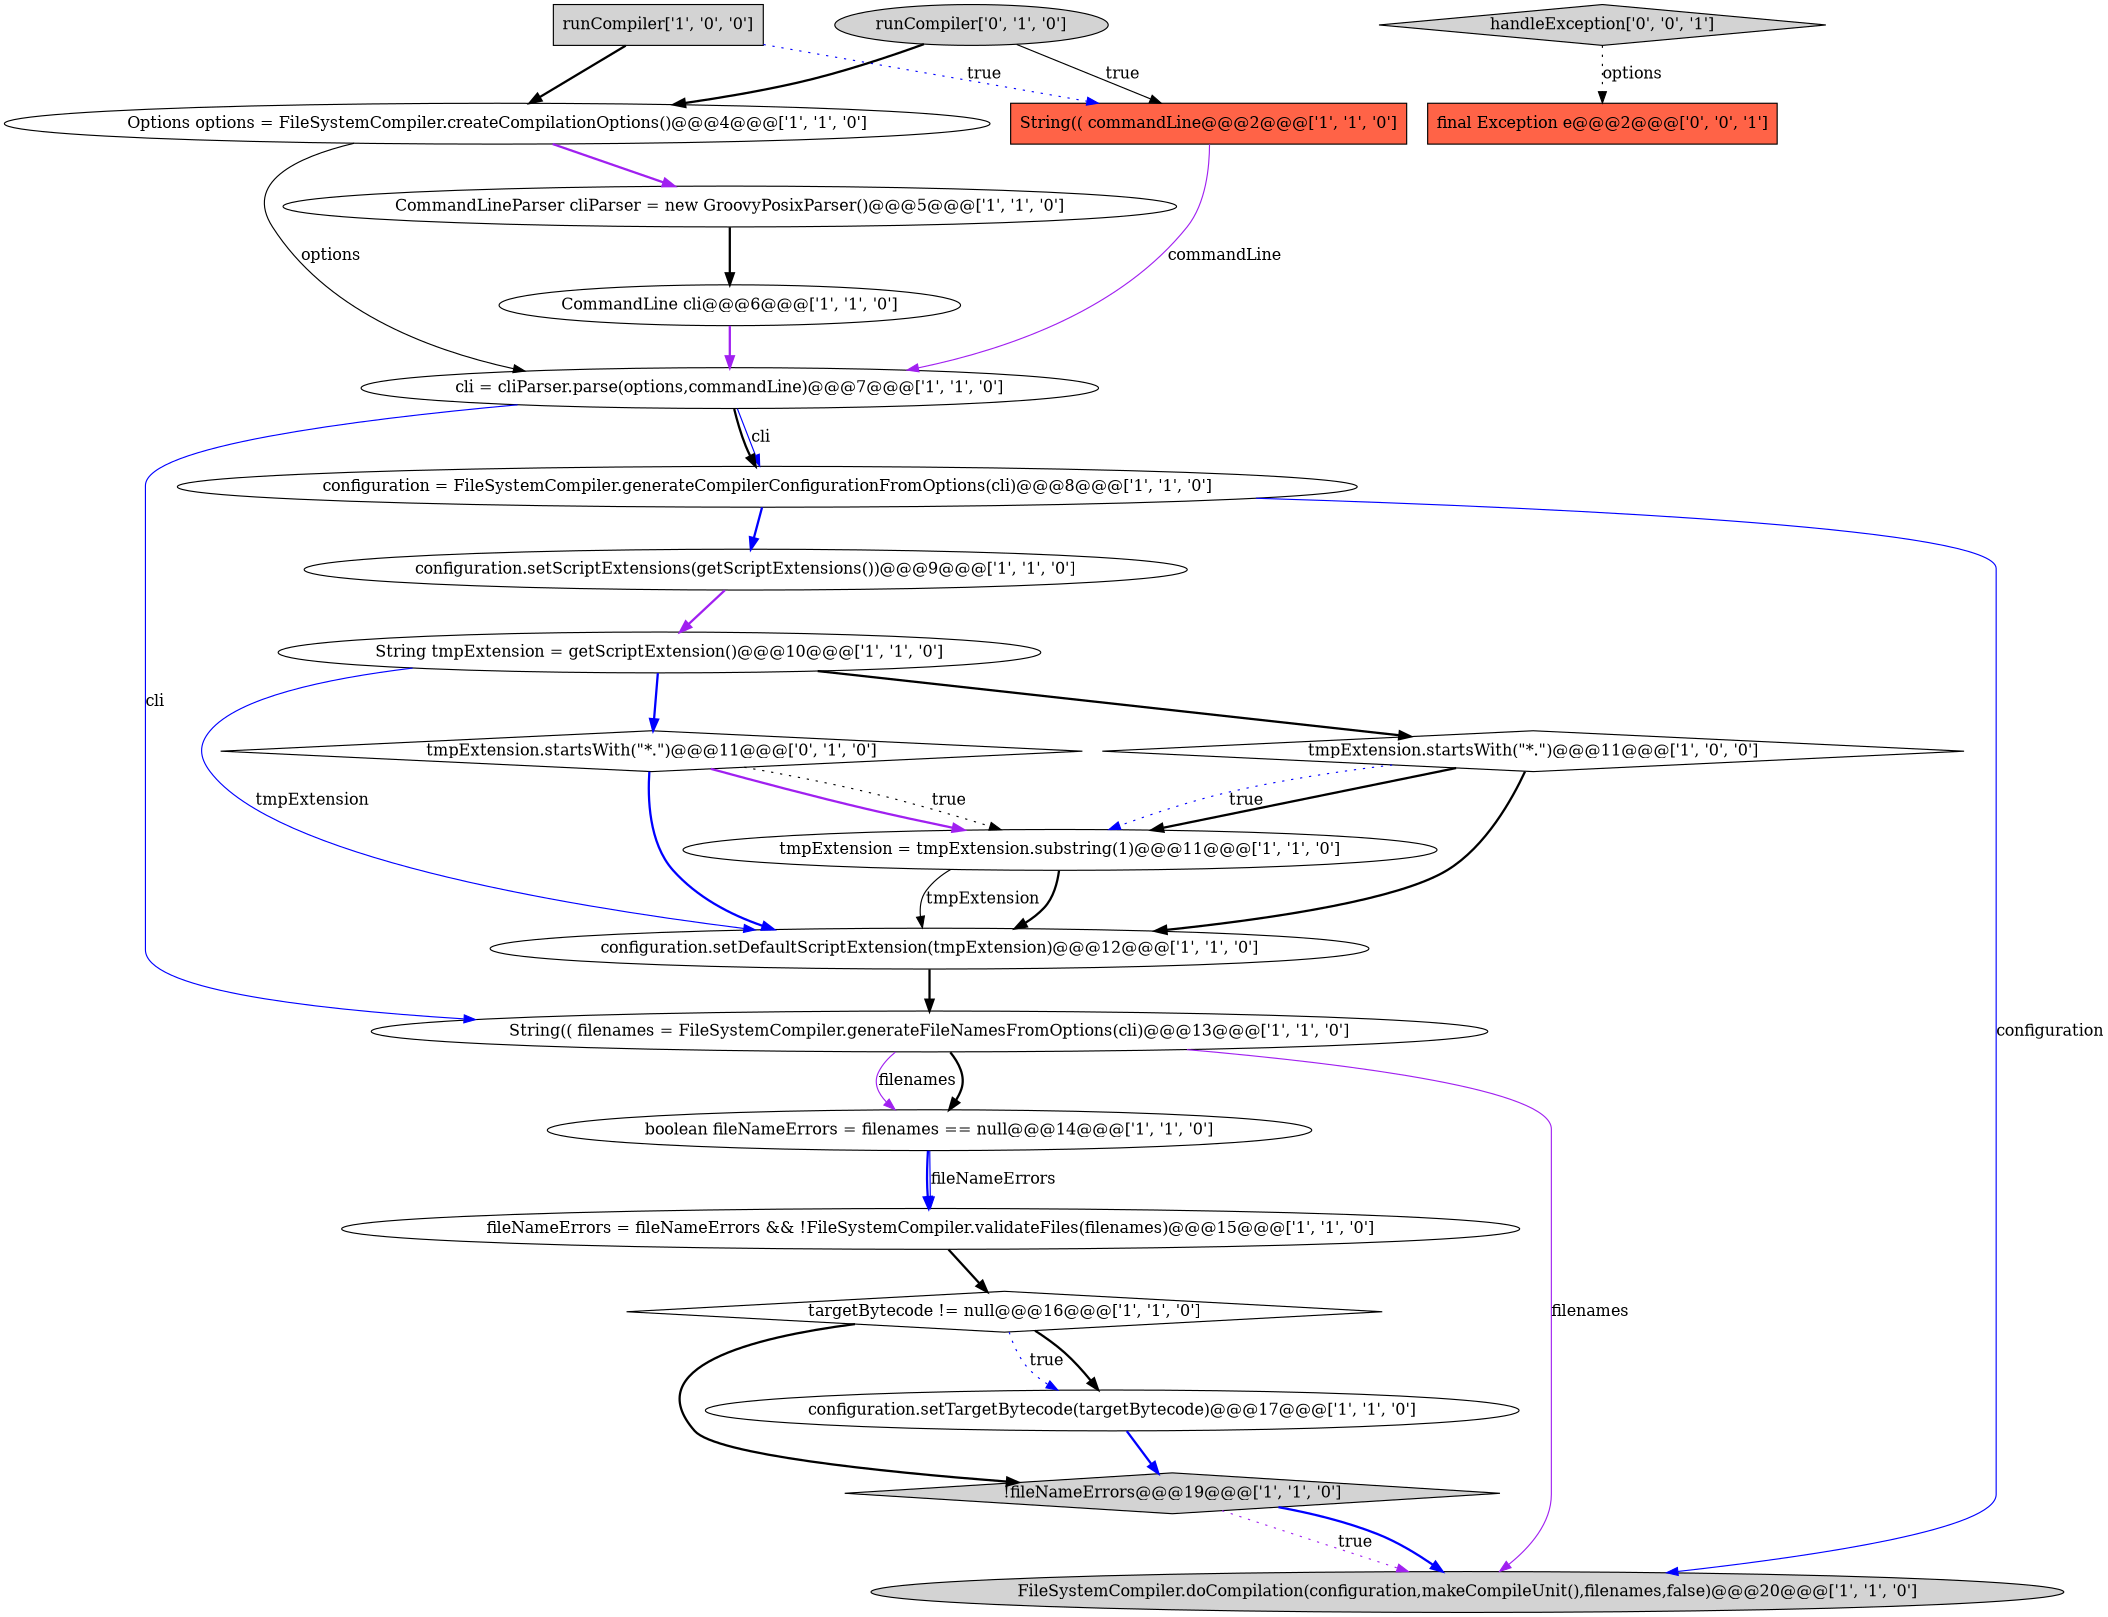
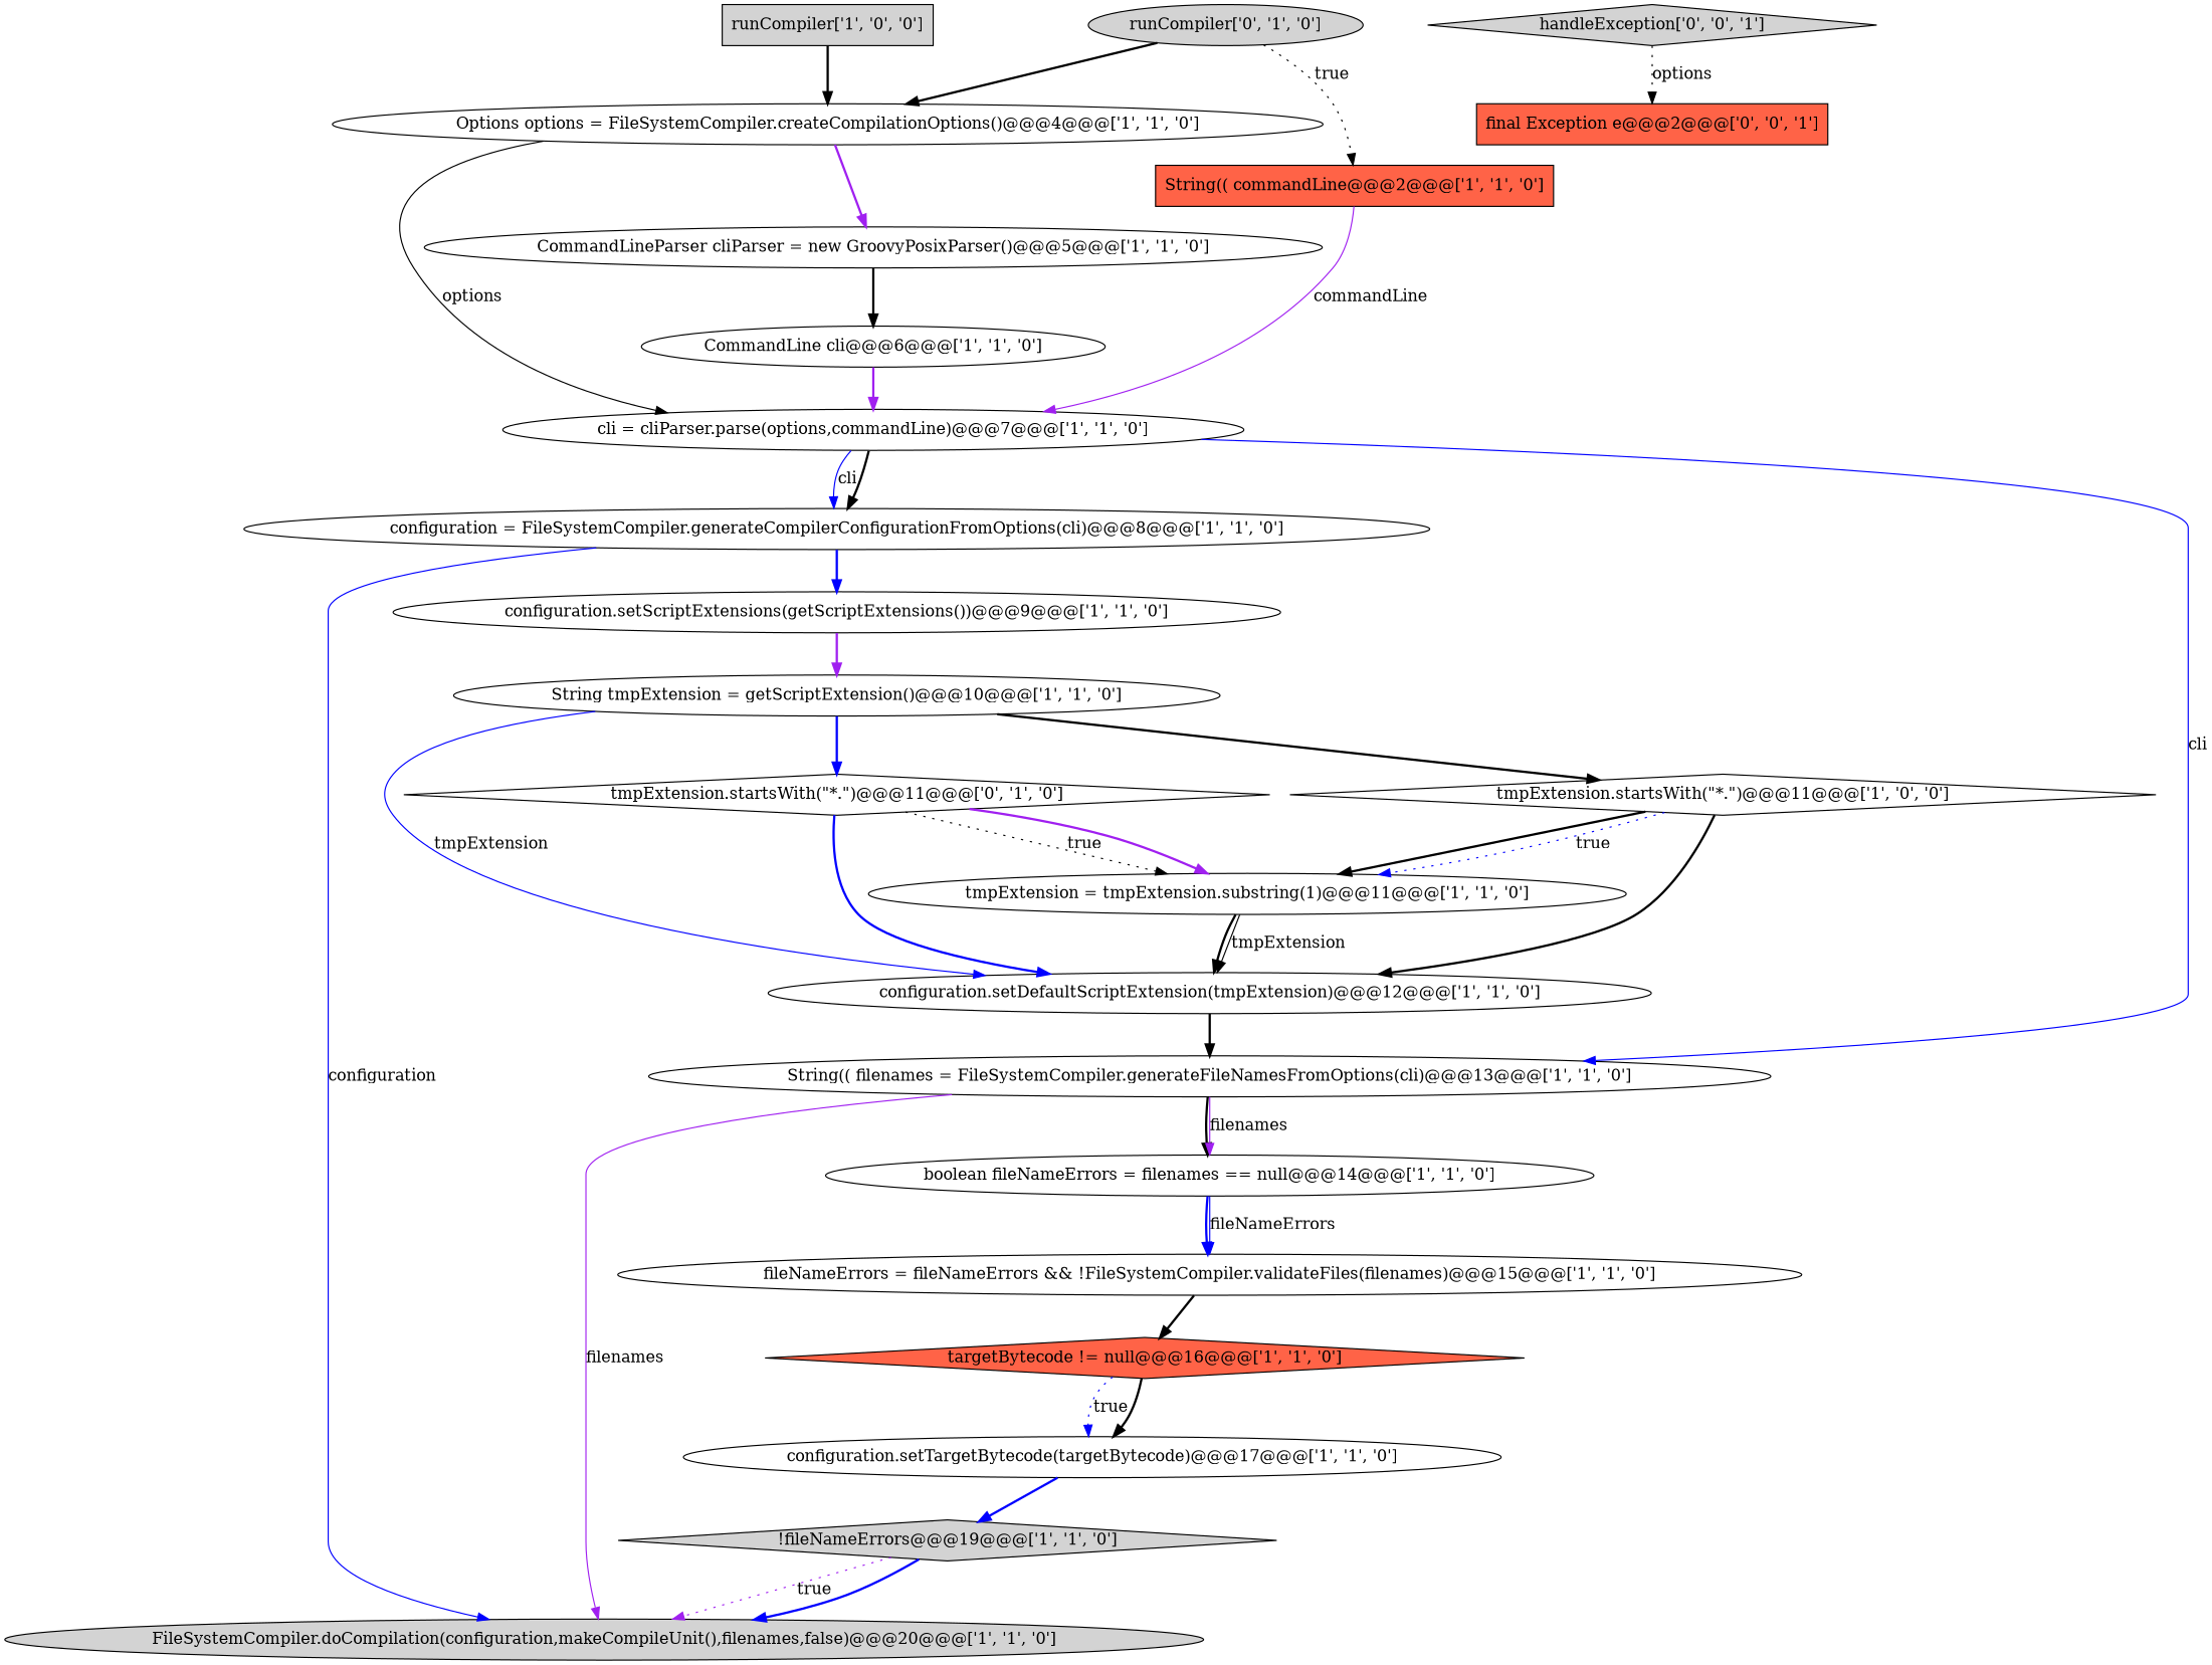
  digraph {
    node [fillcolor=white shape=ellipse style=filled]
    edge [color=black style=bold]
    n1 [fillcolor=lightgray label="!fileNameErrors@@@19@@@['1', '1', '0']" shape=diamond]
    n2 [fillcolor=lightgray label="FileSystemCompiler.doCompilation(configuration,makeCompileUnit(),filenames,false)@@@20@@@['1', '1', '0']"]
-   n3 [label="targetBytecode != null@@@16@@@['1', '1', '0']" shape=diamond]
+   n3 [fillcolor=tomato label="targetBytecode != null@@@16@@@['1', '1', '0']" shape=diamond]
    n4 [label="configuration.setTargetBytecode(targetBytecode)@@@17@@@['1', '1', '0']"]
    n5 [label="CommandLine cli@@@6@@@['1', '1', '0']"]
    n6 [label="cli = cliParser.parse(options,commandLine)@@@7@@@['1', '1', '0']"]
    n7 [label="configuration = FileSystemCompiler.generateCompilerConfigurationFromOptions(cli)@@@8@@@['1', '1', '0']"]
    n8 [label="String(( filenames = FileSystemCompiler.generateFileNamesFromOptions(cli)@@@13@@@['1', '1', '0']"]
    n9 [label="configuration.setScriptExtensions(getScriptExtensions())@@@9@@@['1', '1', '0']"]
    n10 [label="boolean fileNameErrors = filenames == null@@@14@@@['1', '1', '0']"]
    n11 [label="configuration.setDefaultScriptExtension(tmpExtension)@@@12@@@['1', '1', '0']"]
    n12 [label="String tmpExtension = getScriptExtension()@@@10@@@['1', '1', '0']"]
    n13 [label="tmpExtension.startsWith(\"*.\")@@@11@@@['0', '1', '0']" shape=diamond]
    n14 [label="tmpExtension.startsWith(\"*.\")@@@11@@@['1', '0', '0']" shape=diamond]
    n15 [label="tmpExtension = tmpExtension.substring(1)@@@11@@@['1', '1', '0']"]
    n16 [label="Options options = FileSystemCompiler.createCompilationOptions()@@@4@@@['1', '1', '0']"]
    n17 [label="CommandLineParser cliParser = new GroovyPosixParser()@@@5@@@['1', '1', '0']"]
    n18 [fillcolor=lightgray label="handleException['0', '0', '1']" shape=diamond]
    n19 [fillcolor=tomato label="final Exception e@@@2@@@['0', '0', '1']" shape=box]
    n20 [label="fileNameErrors = fileNameErrors && !FileSystemCompiler.validateFiles(filenames)@@@15@@@['1', '1', '0']"]
    n21 [fillcolor=lightgray label="runCompiler['1', '0', '0']" shape=box]
    n22 [fillcolor=tomato label="String(( commandLine@@@2@@@['1', '1', '0']" shape=box]
    n23 [fillcolor=lightgray label="runCompiler['0', '1', '0']"]
    n1 -> n2 [color=purple label=true style=dotted]
    n1 -> n2 [color=blue]
-   n3 -> n1
    n3 -> n4 [color=blue label=true style=dotted]
    n3 -> n4
    n4 -> n1 [color=blue]
    n5 -> n6 [color=purple]
    n6 -> n7 [color=blue label=cli style=solid]
    n6 -> n7
    n6 -> n8 [color=blue label=cli style=solid]
    n7 -> n2 [color=blue label=configuration style=solid]
    n7 -> n9 [color=blue]
    n8 -> n2 [color=purple label=filenames style=solid]
    n8 -> n10
    n8 -> n10 [color=purple label=filenames style=solid]
    n9 -> n12 [color=purple]
    n10 -> n20 [color=blue]
    n10 -> n20 [color=blue label=fileNameErrors style=solid]
    n11 -> n8
    n12 -> n11 [color=blue label=tmpExtension style=solid]
    n12 -> n13 [color=blue]
    n12 -> n14
    n13 -> n11 [color=blue]
    n13 -> n15 [label=true style=dotted]
    n13 -> n15 [color=purple]
    n14 -> n11
    n14 -> n15
    n14 -> n15 [color=blue label=true style=dotted]
    n15 -> n11
    n15 -> n11 [label=tmpExtension style=solid]
    n16 -> n6 [label=options style=solid]
    n16 -> n17 [color=purple]
    n17 -> n5
    n18 -> n19 [label=options style=dotted]
    n20 -> n3
    n21 -> n16
-   n21 -> n22 [color=blue label=true style=dotted]
    n22 -> n6 [color=purple label=commandLine style=solid]
    n23 -> n16
-   n23 -> n22 [label=true style=solid]
+   n23 -> n22 [label=true style=dotted]
  }
